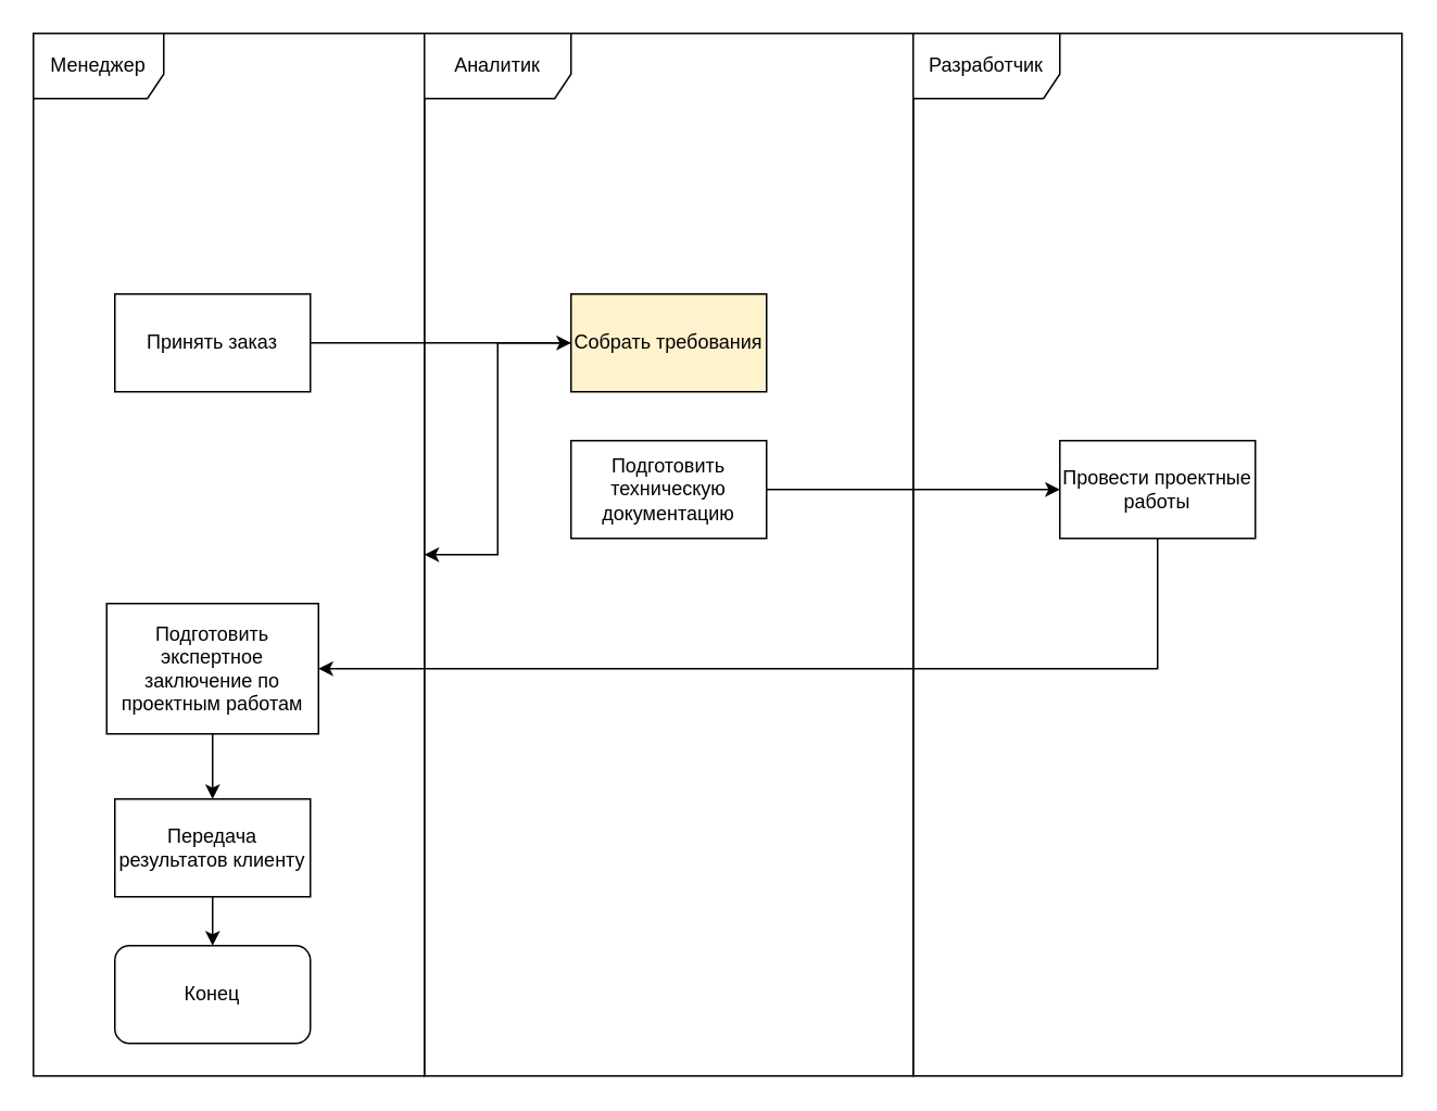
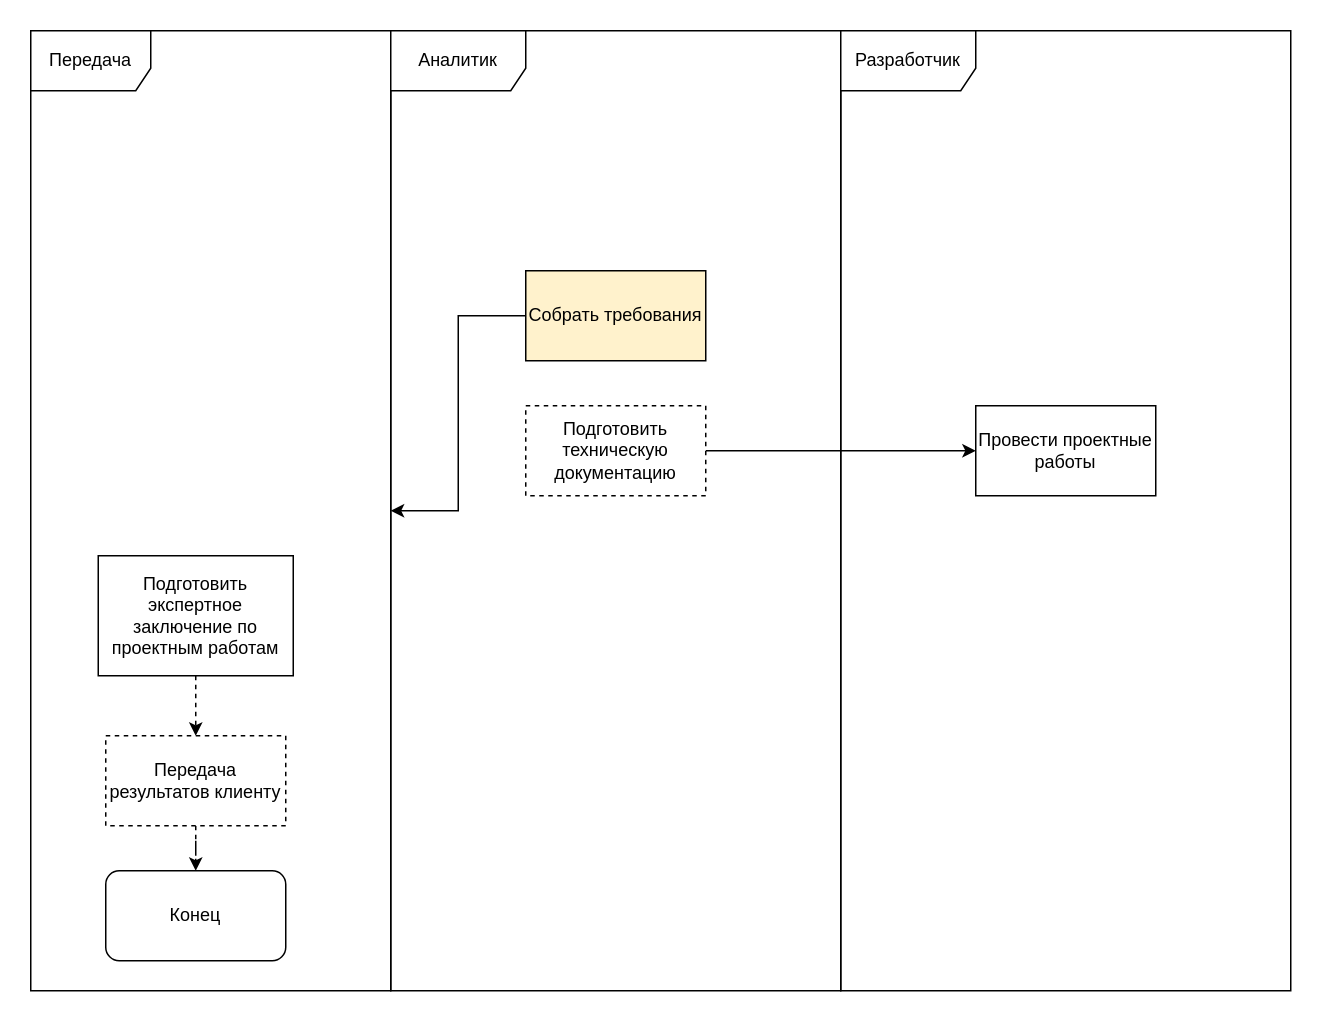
  <mxCell id="0" />
  <mxCell id="1" parent="0" />
- <mxCell id="2" value="Менеджер" style="shape=umlFrame;whiteSpace=wrap;html=1;pointerEvents=0;width=80;height=40;" vertex="1" parent="1"><mxGeometry x="20" y="20" width="240" height="640" as="geometry" /></mxCell>
+ <mxCell id="2" value="Передача" style="shape=umlFrame;whiteSpace=wrap;html=1;pointerEvents=0;width=80;height=40;" vertex="1" parent="1"><mxGeometry x="20" y="20" width="240" height="640" as="geometry" /></mxCell>
  <mxCell id="3" value="Аналитик" style="shape=umlFrame;whiteSpace=wrap;html=1;pointerEvents=0;width=90;height=40;" vertex="1" parent="1"><mxGeometry x="260" y="20" width="300" height="640" as="geometry" /></mxCell>
- <mxCell id="4" style="edgeStyle=orthogonalEdgeStyle;rounded=0;orthogonalLoop=1;jettySize=auto;html=1;entryX=0;entryY=0.5;entryDx=0;entryDy=0;" edge="1" parent="1" source="5" target="7"><mxGeometry relative="1" as="geometry" /></mxCell>
- <mxCell id="5" value="Принять заказ" style="rounded=0;whiteSpace=wrap;html=1;" vertex="1" parent="1"><mxGeometry x="70" y="180" width="120" height="60" as="geometry" /></mxCell>
  <mxCell id="6" style="edgeStyle=orthogonalEdgeStyle;rounded=0;orthogonalLoop=1;jettySize=auto;html=1;" edge="1" parent="1" source="7" target="2"><mxGeometry relative="1" as="geometry" /></mxCell>
  <mxCell id="7" value="Собрать требования" style="rounded=0;whiteSpace=wrap;html=1;fillColor=#fff2cc;" vertex="1" parent="1"><mxGeometry x="350" y="180" width="120" height="60" as="geometry" /></mxCell>
  <mxCell id="8" value="Разработчик" style="shape=umlFrame;whiteSpace=wrap;html=1;pointerEvents=0;width=90;height=40;" vertex="1" parent="1"><mxGeometry x="560" y="20" width="300" height="640" as="geometry" /></mxCell>
  <mxCell id="9" style="edgeStyle=orthogonalEdgeStyle;rounded=0;orthogonalLoop=1;jettySize=auto;html=1;entryX=0;entryY=0.5;entryDx=0;entryDy=0;" edge="1" parent="1" source="10" target="12"><mxGeometry relative="1" as="geometry" /></mxCell>
- <mxCell id="10" value="Подготовить техническую документацию" style="rounded=0;whiteSpace=wrap;html=1;" vertex="1" parent="1"><mxGeometry x="350" y="270" width="120" height="60" as="geometry" /></mxCell>
- <mxCell id="11" style="edgeStyle=orthogonalEdgeStyle;rounded=0;orthogonalLoop=1;jettySize=auto;html=1;entryX=1;entryY=0.5;entryDx=0;entryDy=0;" edge="1" parent="1" source="12" target="14"><mxGeometry relative="1" as="geometry"><Array as="points"><mxPoint x="710" y="410" /></Array></mxGeometry></mxCell>
+ <mxCell id="10" value="Подготовить техническую документацию" style="rounded=0;whiteSpace=wrap;html=1;dashed=1;" vertex="1" parent="1"><mxGeometry x="350" y="270" width="120" height="60" as="geometry" /></mxCell>
  <mxCell id="12" value="Провести проектные работы" style="rounded=0;whiteSpace=wrap;html=1;" vertex="1" parent="1"><mxGeometry x="650" y="270" width="120" height="60" as="geometry" /></mxCell>
- <mxCell id="13" style="edgeStyle=orthogonalEdgeStyle;rounded=0;orthogonalLoop=1;jettySize=auto;html=1;" edge="1" parent="1" source="14" target="16"><mxGeometry relative="1" as="geometry" /></mxCell>
+ <mxCell id="13" style="edgeStyle=orthogonalEdgeStyle;rounded=0;orthogonalLoop=1;jettySize=auto;html=1;dashed=1;" edge="1" parent="1" source="14" target="16"><mxGeometry relative="1" as="geometry" /></mxCell>
  <mxCell id="14" value="Подготовить экспертное заключение по проектным работам" style="rounded=0;whiteSpace=wrap;html=1;" vertex="1" parent="1"><mxGeometry x="65" y="370" width="130" height="80" as="geometry" /></mxCell>
- <mxCell id="15" style="edgeStyle=orthogonalEdgeStyle;rounded=0;orthogonalLoop=1;jettySize=auto;html=1;" edge="1" parent="1" source="16" target="17"><mxGeometry relative="1" as="geometry" /></mxCell>
- <mxCell id="16" value="Передача результатов клиенту" style="rounded=0;whiteSpace=wrap;html=1;" vertex="1" parent="1"><mxGeometry x="70" y="490" width="120" height="60" as="geometry" /></mxCell>
+ <mxCell id="15" style="edgeStyle=orthogonalEdgeStyle;rounded=0;orthogonalLoop=1;jettySize=auto;html=1;dashed=1;" edge="1" parent="1" source="16" target="17"><mxGeometry relative="1" as="geometry" /></mxCell>
+ <mxCell id="16" value="Передача результатов клиенту" style="rounded=0;whiteSpace=wrap;html=1;dashed=1;" vertex="1" parent="1"><mxGeometry x="70" y="490" width="120" height="60" as="geometry" /></mxCell>
  <mxCell id="17" value="Конец" style="rounded=1;whiteSpace=wrap;html=1;" vertex="1" parent="1"><mxGeometry x="70" y="580" width="120" height="60" as="geometry" /></mxCell>
